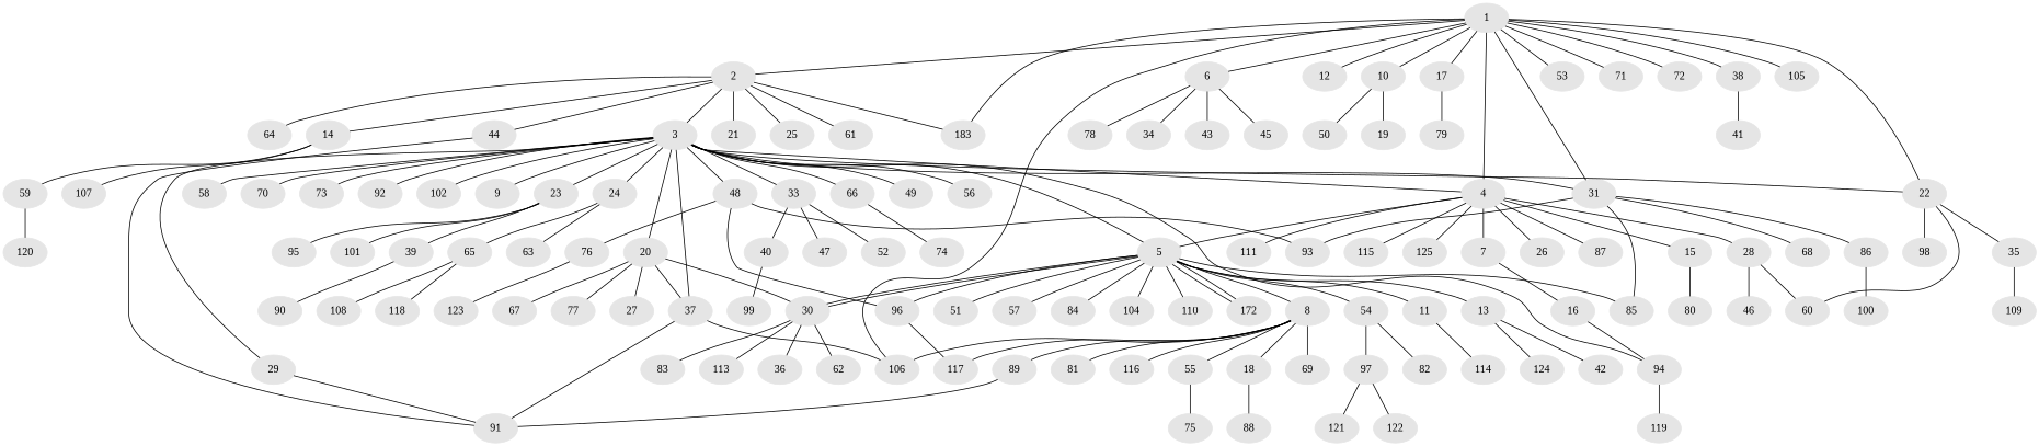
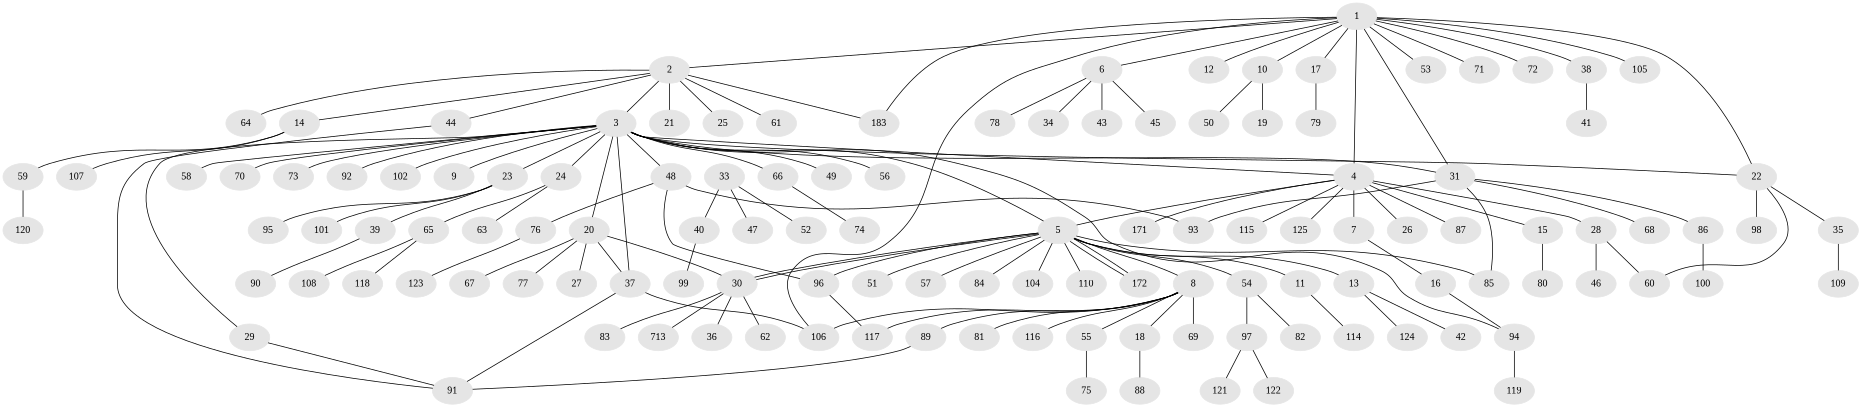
  graph {
    fontname="Liberation Serif"
    node [color=gray90 fontname="Liberation Serif" style=filled]
    edge [fontname="Liberation Serif"]
    1
    2
    4
    6
    10
    12
    17
    22
    31
    38
    53
    71
    72
    n14 [label=183]
    105
    106
    3
    14
    21
    25
    44
    61
    64
    5
    7
    15
    26
    28
    87
-   111
+   111 [label=171]
    115
    125
    34
    43
    45
    78
    19
    50
    79
    35
    60
    98
    85
    68
    86
    93
    41
    9
    20
    23
    24
    29
    33
    37
    48
    49
    56
    58
    66
    70
    73
    92
    94
    102
    59
    107
    91
    8
    11
    13
    30
    51
    54
    57
    84
    96
    104
    110
    n79 [label=172]
    27
    67
    77
    39
    95
    101
    63
    65
    40
    47
    52
    76
    74
    119
    16
    80
    46
    18
    55
    69
    81
    89
    116
    117
    114
    42
    124
    36
    62
    83
-   113
+   113 [label=713]
    82
    97
    88
    75
    120
    109
    90
    108
    118
    100
    99
    123
    121
    122
    1 -- 2
    1 -- 4
    1 -- 6
    1 -- 10
    1 -- 12
    1 -- 17
    1 -- 22
    1 -- 31
    1 -- 38
    1 -- 53
    1 -- 71
    1 -- 72
    1 -- n14
    1 -- 105
    1 -- 106
    2 -- n14
    2 -- 3
    2 -- 14
    2 -- 21
    2 -- 25
    2 -- 44
    2 -- 61
    2 -- 64
    4 -- 5
    4 -- 7
    4 -- 15
    4 -- 26
    4 -- 28
    4 -- 87
    4 -- 111
    4 -- 115
    4 -- 125
    6 -- 34
    6 -- 43
    6 -- 45
    6 -- 78
    10 -- 19
    10 -- 50
    17 -- 79
    22 -- 35
    22 -- 60
    22 -- 98
    31 -- 85
    31 -- 68
    31 -- 86
    31 -- 93
    38 -- 41
    3 -- 4
    3 -- 22
    3 -- 31
    3 -- 5
    3 -- 9
    3 -- 20
    3 -- 23
    3 -- 24
    3 -- 29
-   3 -- 33
    3 -- 37
    3 -- 48
    3 -- 49
    3 -- 56
    3 -- 58
    3 -- 66
    3 -- 70
    3 -- 73
    3 -- 92
    3 -- 94
    3 -- 102
    14 -- 59
    14 -- 107
    44 -- 91
    5 -- 85
    5 -- 8
    5 -- 11
    5 -- 13
    5 -- 30
    5 -- 30
    5 -- 51
    5 -- 54
    5 -- 57
    5 -- 84
    5 -- 96
    5 -- 104
    5 -- 110
    5 -- n79
    5 -- n79
    7 -- 16
    15 -- 80
    28 -- 60
    28 -- 46
    35 -- 109
    86 -- 100
    20 -- 37
    20 -- 30
    20 -- 27
    20 -- 67
    20 -- 77
    23 -- 39
    23 -- 95
    23 -- 101
    24 -- 63
    24 -- 65
    29 -- 91
    33 -- 40
    33 -- 47
    33 -- 52
    37 -- 106
    37 -- 91
    48 -- 93
    48 -- 96
    48 -- 76
    66 -- 74
    94 -- 119
    59 -- 120
    8 -- 106
    8 -- 18
    8 -- 55
    8 -- 69
    8 -- 81
    8 -- 89
    8 -- 116
    8 -- 117
    11 -- 114
    13 -- 42
    13 -- 124
    30 -- 36
    30 -- 62
    30 -- 83
    30 -- 113
    54 -- 82
    54 -- 97
    96 -- 117
    39 -- 90
    65 -- 108
    65 -- 118
    40 -- 99
    76 -- 123
    16 -- 94
    18 -- 88
    55 -- 75
    89 -- 91
    97 -- 121
    97 -- 122
  }
